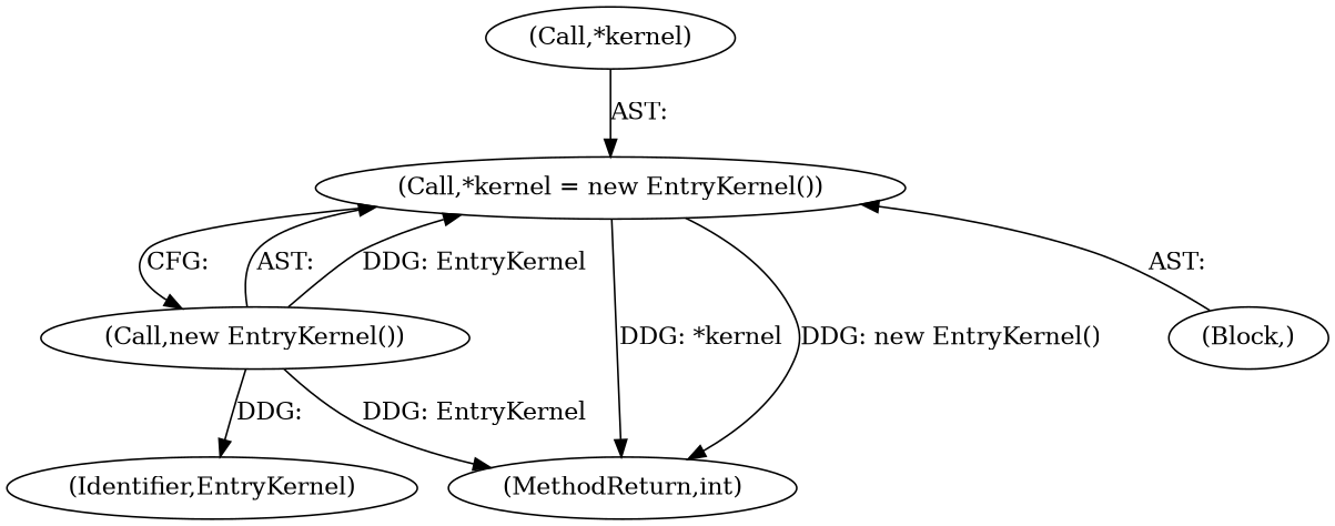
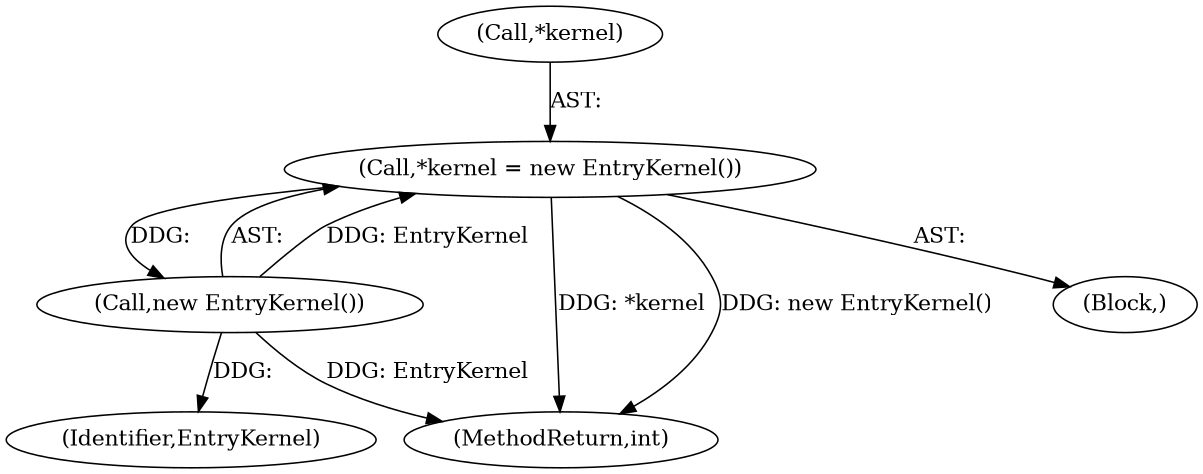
  digraph {
    n1 [label="(Call,*kernel = new EntryKernel())"]
    n2 [label="(Call,new EntryKernel())"]
    n3 [label="(MethodReturn,int)"]
    n4 [label="(Block,)"]
    n5 [label="(Identifier,EntryKernel)"]
    n6 [label="(Call,*kernel)"]
-   n1 -> n2 [label="CFG: "]
+   n1 -> n2 [label="DDG: "]
    n1 -> n3 [label="DDG: *kernel"]
    n1 -> n3 [label="DDG: new EntryKernel()"]
-   n4 -> n1 [label="AST: "]
+   n1 -> n4 [label="AST: "]
    n2 -> n1 [label="AST: "]
    n2 -> n1 [label="DDG: EntryKernel"]
    n2 -> n3 [label="DDG: EntryKernel"]
    n2 -> n5 [label="DDG: "]
    n6 -> n1 [label="AST: "]
  }
